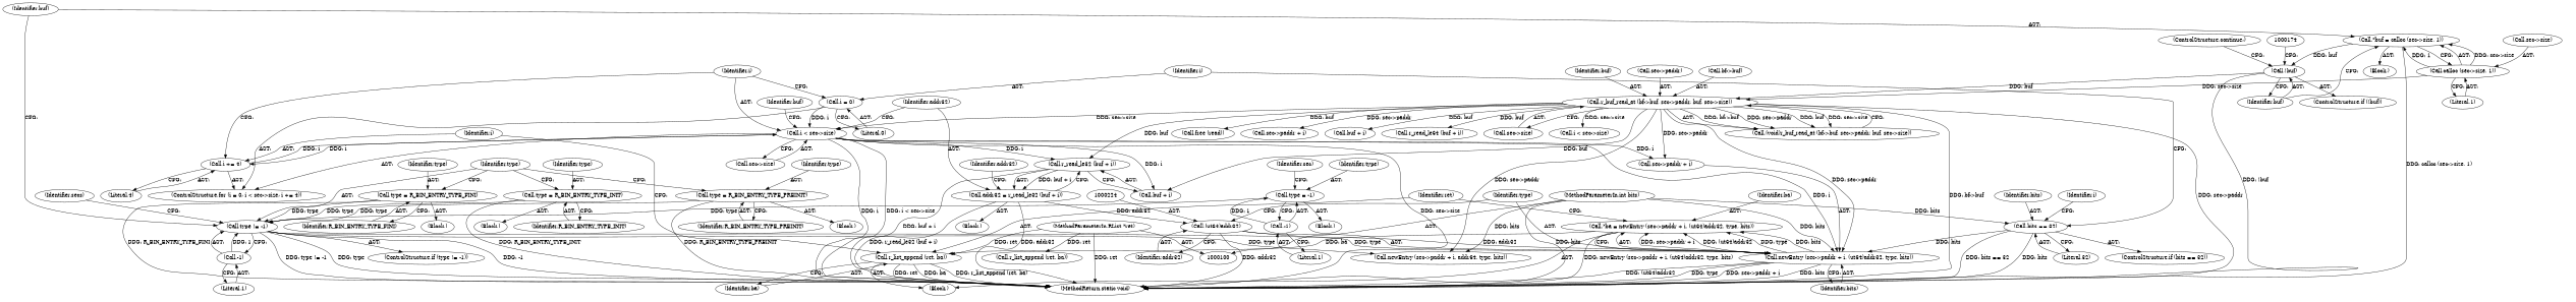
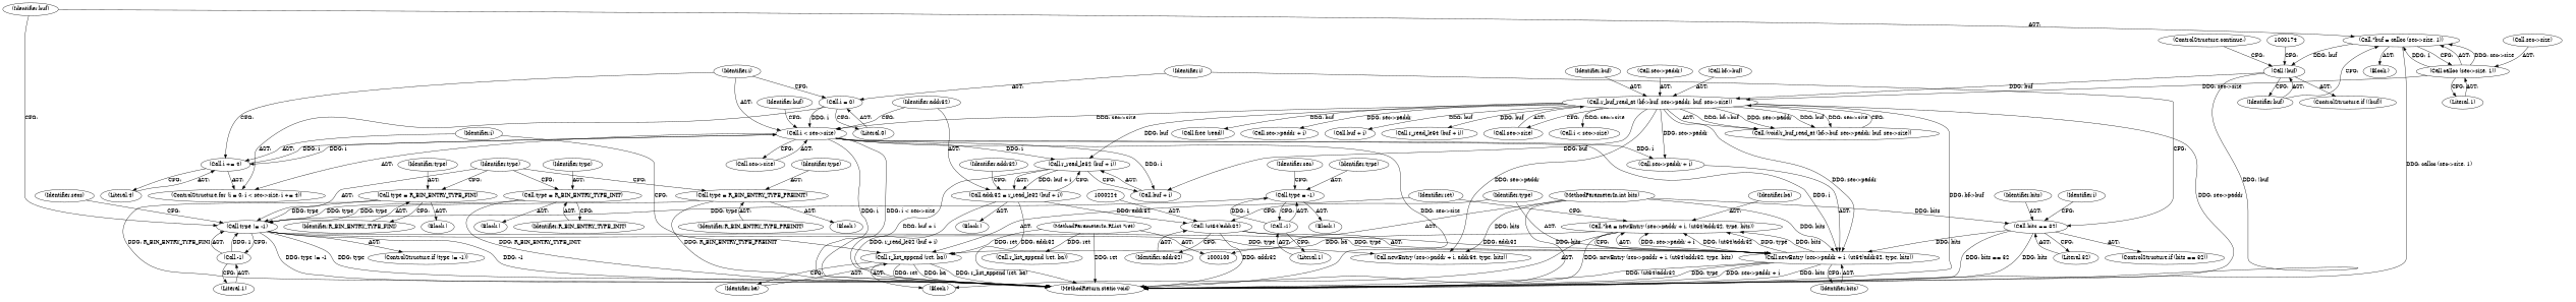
  digraph {
    n1 [label="(Call,r_list_append (ret, ba))"]
    n2 [label="(Block,)"]
    n3 [label="(MethodReturn,static void)"]
    n4 [label="(Identifier,ba)"]
    n5 [label="(MethodParameterIn,RList *ret)"]
    n6 [label="(Call,r_list_append (ret, ba))"]
    1000100
    n8 [label="(Call,*ba = newEntry (sec->paddr + i, (ut64)addr32, type, bits))"]
    n9 [label="(Call,newEntry (sec->paddr + i, (ut64)addr32, type, bits))"]
    n10 [label="(Identifier,bits)"]
    n11 [label="(Call,r_buf_read_at (bf->buf, sec->paddr, buf, sec->size))"]
    n12 [label="(Call,i < sec->size)"]
    n13 [label="(Call,r_read_le32 (buf + i))"]
    n14 [label="(Call,free (read))"]
    n15 [label="(Call,sec->paddr + i)"]
    n16 [label="(Call,buf + i)"]
    n17 [label="(Call,r_read_le64 (buf + i))"]
    n18 [label="(Call,sec->size)"]
    n19 [label="(Call,newEntry (sec->paddr + i, addr64, type, bits))"]
    n20 [label="(Call,buf + i)"]
    n21 [label="(Call,i < sec->size)"]
    n22 [label="(Call,sec->paddr + i)"]
    n23 [label="(Call,(void)r_buf_read_at (bf->buf, sec->paddr, buf, sec->size))"]
    n24 [label="(Call,i += 4)"]
    n25 [label="(Call,sec->size)"]
    n26 [label="(ControlStructure,for (i = 0; i < sec->size; i += 4))"]
    n27 [label="(Call,addr32 = r_read_le32 (buf + i))"]
    n28 [label="(Call,!buf)"]
    n29 [label="(Identifier,buf)"]
    n30 [label="(ControlStructure,if (!buf))"]
    n31 [label="(Call,*buf = calloc (sec->size, 1))"]
    n32 [label="(Call,calloc (sec->size, 1))"]
    n33 [label="(Block,)"]
    n34 [label="(Literal,1)"]
    n35 [label="(Literal,4)"]
    n36 [label="(Call,i = 0)"]
    n37 [label="(Literal,0)"]
    n38 [label="(Call,(ut64)addr32)"]
    n39 [label="(Identifier,addr32)"]
    n40 [label="(Block,)"]
    n41 [label="(Call,type != -1)"]
    n42 [label="(Call,-1)"]
    n43 [label="(ControlStructure,if (type != -1))"]
    n44 [label="(Literal,1)"]
    n45 [label="(Call,type = R_BIN_ENTRY_TYPE_FINI)"]
    n46 [label="(Block,)"]
    n47 [label="(Identifier,R_BIN_ENTRY_TYPE_FINI)"]
    n48 [label="(Call,type = -1)"]
    n49 [label="(Call,-1)"]
    n50 [label="(Block,)"]
    n51 [label="(Literal,1)"]
    n52 [label="(Call,type = R_BIN_ENTRY_TYPE_INIT)"]
    n53 [label="(Identifier,R_BIN_ENTRY_TYPE_INIT)"]
    n54 [label="(Block,)"]
    n55 [label="(Call,type = R_BIN_ENTRY_TYPE_PREINIT)"]
    n56 [label="(Identifier,R_BIN_ENTRY_TYPE_PREINIT)"]
    n57 [label="(Block,)"]
    n58 [label="(Call,bits == 32)"]
    n59 [label="(ControlStructure,if (bits == 32))"]
    n60 [label="(Literal,32)"]
    n61 [label="(MethodParameterIn,int bits)"]
    n62 [label="(Identifier,buf)"]
    n63 [label="(Identifier,type)"]
    n64 [label="(Identifier,addr32)"]
    n65 [label="(Identifier,type)"]
    n66 [label="(Identifier,buf)"]
    n67 [label="(Identifier,type)"]
    n68 [label="(Call,sec->paddr)"]
    n69 [label="(Call,bf->buf)"]
    n70 [label="(Identifier,sec)"]
    n71 [label="(Identifier,addr32)"]
    n72 [label="(Call,sec->size)"]
    n73 [label="(Identifier,ba)"]
    n74 [label="(Identifier,buf)"]
    n75 [label="(Identifier,type)"]
    n76 [label="(Identifier,secs)"]
    n77 [label="(Identifier,type)"]
    n78 [label="(Identifier,bits)"]
    n79 [label="(Identifier,i)"]
    n80 [label="(Identifier,type)"]
    n81 [label="(Identifier,ret)"]
    n82 [label="(Identifier,i)"]
    n83 [label="(Identifier,i)"]
    n84 [label="(ControlStructure,continue;)"]
    n85 [label="(Identifier,i)"]
    1000174
    1000224
    n1 -> n2 [label="AST: "]
    n1 -> n3 [label="DDG: r_list_append (ret, ba)"]
    n1 -> n3 [label="DDG: ret"]
    n1 -> n3 [label="DDG: ba"]
    n1 -> n4 [label="CFG: "]
    n4 -> n1 [label="AST: "]
    n5 -> n1 [label="DDG: ret"]
    n5 -> n3 [label="DDG: ret"]
    n5 -> n6 [label="DDG: ret"]
    n5 -> 1000100 [label="AST: "]
    n8 -> n1 [label="DDG: ba"]
    n8 -> n2 [label="AST: "]
    n8 -> n3 [label="DDG: newEntry (sec->paddr + i, (ut64)addr32, type, bits)"]
    n8 -> n9 [label="CFG: "]
    n9 -> n3 [label="DDG: bits"]
    n9 -> n3 [label="DDG: (ut64)addr32"]
    n9 -> n3 [label="DDG: type"]
    n9 -> n3 [label="DDG: sec->paddr + i"]
    n9 -> n8 [label="AST: "]
    n9 -> n8 [label="DDG: sec->paddr + i"]
    n9 -> n8 [label="DDG: (ut64)addr32"]
    n9 -> n8 [label="DDG: type"]
    n9 -> n8 [label="DDG: bits"]
    n9 -> n10 [label="CFG: "]
    n10 -> n9 [label="AST: "]
    n11 -> n3 [label="DDG: sec->paddr"]
    n11 -> n3 [label="DDG: bf->buf"]
    n11 -> n9 [label="DDG: sec->paddr"]
    n11 -> n12 [label="DDG: sec->size"]
    n11 -> n13 [label="DDG: buf"]
    n11 -> n14 [label="DDG: buf"]
    n11 -> n15 [label="DDG: sec->paddr"]
    n11 -> n16 [label="DDG: buf"]
    n11 -> n17 [label="DDG: buf"]
    n11 -> n18 [label="CFG: "]
    n11 -> n19 [label="DDG: sec->paddr"]
    n11 -> n20 [label="DDG: buf"]
    n11 -> n21 [label="DDG: sec->size"]
    n11 -> n22 [label="DDG: sec->paddr"]
    n11 -> n23 [label="AST: "]
    n11 -> n23 [label="DDG: bf->buf"]
    n11 -> n23 [label="DDG: sec->paddr"]
    n11 -> n23 [label="DDG: buf"]
    n11 -> n23 [label="DDG: sec->size"]
    n12 -> n3 [label="DDG: i < sec->size"]
    n12 -> n3 [label="DDG: sec->size"]
    n12 -> n3 [label="DDG: i"]
    n12 -> n9 [label="DDG: i"]
    n12 -> n13 [label="DDG: i"]
    n12 -> n20 [label="DDG: i"]
    n12 -> n22 [label="DDG: i"]
    n12 -> n24 [label="DDG: i"]
    n12 -> n25 [label="CFG: "]
    n12 -> n26 [label="AST: "]
    n13 -> n3 [label="DDG: buf + i"]
    n13 -> n20 [label="CFG: "]
    n13 -> n27 [label="AST: "]
    n13 -> n27 [label="DDG: buf + i"]
    n18 -> n11 [label="AST: "]
    n20 -> n13 [label="AST: "]
    n22 -> n9 [label="AST: "]
    n23 -> n11 [label="CFG: "]
    n24 -> n12 [label="DDG: i"]
    n24 -> n26 [label="AST: "]
    n24 -> n35 [label="CFG: "]
    n25 -> n12 [label="AST: "]
    n27 -> n3 [label="DDG: addr32"]
    n27 -> n3 [label="DDG: r_read_le32 (buf + i)"]
    n27 -> n13 [label="CFG: "]
    n27 -> n38 [label="DDG: addr32"]
    n27 -> n40 [label="AST: "]
    n28 -> n3 [label="DDG: !buf"]
    n28 -> n11 [label="DDG: buf"]
    n28 -> n29 [label="CFG: "]
    n28 -> n30 [label="AST: "]
    n29 -> n28 [label="AST: "]
    n29 -> n31 [label="CFG: "]
    n31 -> n3 [label="DDG: calloc (sec->size, 1)"]
    n31 -> n28 [label="DDG: buf"]
    n31 -> n32 [label="CFG: "]
    n31 -> n33 [label="AST: "]
    n32 -> n11 [label="DDG: sec->size"]
    n32 -> n31 [label="AST: "]
    n32 -> n31 [label="DDG: sec->size"]
    n32 -> n31 [label="DDG: 1"]
    n32 -> n34 [label="CFG: "]
    n34 -> n32 [label="AST: "]
    n35 -> n24 [label="AST: "]
    n36 -> n12 [label="DDG: i"]
    n36 -> n26 [label="AST: "]
    n36 -> n37 [label="CFG: "]
    n37 -> n36 [label="AST: "]
    n38 -> n3 [label="DDG: addr32"]
    n38 -> n9 [label="AST: "]
    n38 -> n9 [label="DDG: addr32"]
    n38 -> n39 [label="CFG: "]
    n39 -> n38 [label="AST: "]
    n41 -> n3 [label="DDG: -1"]
    n41 -> n3 [label="DDG: type != -1"]
    n41 -> n3 [label="DDG: type"]
    n41 -> n9 [label="DDG: type"]
    n41 -> n19 [label="DDG: type"]
    n41 -> n42 [label="CFG: "]
    n41 -> n43 [label="AST: "]
    n42 -> n41 [label="AST: "]
    n42 -> n41 [label="DDG: 1"]
    n42 -> n44 [label="CFG: "]
    n44 -> n42 [label="AST: "]
    n45 -> n3 [label="DDG: R_BIN_ENTRY_TYPE_FINI"]
    n45 -> n41 [label="DDG: type"]
    n45 -> n46 [label="AST: "]
    n45 -> n47 [label="CFG: "]
    n47 -> n45 [label="AST: "]
    n48 -> n41 [label="DDG: type"]
    n48 -> n49 [label="CFG: "]
    n48 -> n50 [label="AST: "]
    n49 -> n48 [label="AST: "]
    n49 -> n48 [label="DDG: 1"]
    n49 -> n51 [label="CFG: "]
    n51 -> n49 [label="AST: "]
    n52 -> n3 [label="DDG: R_BIN_ENTRY_TYPE_INIT"]
    n52 -> n41 [label="DDG: type"]
    n52 -> n53 [label="CFG: "]
    n52 -> n54 [label="AST: "]
    n53 -> n52 [label="AST: "]
    n55 -> n3 [label="DDG: R_BIN_ENTRY_TYPE_PREINIT"]
    n55 -> n41 [label="DDG: type"]
-   n55 -> n56 [label="CFG: "]
    n55 -> n57 [label="AST: "]
    n56 -> n55 [label="AST: "]
    n58 -> n3 [label="DDG: bits"]
    n58 -> n3 [label="DDG: bits == 32"]
    n58 -> n9 [label="DDG: bits"]
    n58 -> n59 [label="AST: "]
    n58 -> n60 [label="CFG: "]
    n60 -> n58 [label="AST: "]
    n61 -> n3 [label="DDG: bits"]
    n61 -> 1000100 [label="AST: "]
    n61 -> n9 [label="DDG: bits"]
    n61 -> n19 [label="DDG: bits"]
    n61 -> n58 [label="DDG: bits"]
    n62 -> n11 [label="AST: "]
    n63 -> n45 [label="AST: "]
    n64 -> n27 [label="CFG: "]
    n65 -> n41 [label="AST: "]
    n65 -> n45 [label="CFG: "]
    n65 -> n52 [label="CFG: "]
    n65 -> n55 [label="CFG: "]
    n66 -> n31 [label="AST: "]
    n66 -> n41 [label="CFG: "]
    n67 -> n48 [label="AST: "]
    n68 -> n11 [label="AST: "]
    n69 -> n11 [label="AST: "]
    n70 -> n48 [label="CFG: "]
    n71 -> n12 [label="CFG: "]
    n71 -> n27 [label="AST: "]
    n72 -> n32 [label="AST: "]
    n73 -> n8 [label="AST: "]
    n74 -> n12 [label="CFG: "]
    n75 -> n9 [label="AST: "]
    n75 -> n38 [label="CFG: "]
    n76 -> n41 [label="CFG: "]
    n77 -> n55 [label="AST: "]
    n78 -> n58 [label="AST: "]
    n79 -> n12 [label="AST: "]
    n79 -> n24 [label="CFG: "]
    n79 -> n36 [label="CFG: "]
    n80 -> n52 [label="AST: "]
    n81 -> n1 [label="AST: "]
    n81 -> n8 [label="CFG: "]
    n82 -> n58 [label="CFG: "]
    n83 -> n1 [label="CFG: "]
    n83 -> n24 [label="AST: "]
    n84 -> n28 [label="CFG: "]
    n85 -> n36 [label="AST: "]
    n85 -> n58 [label="CFG: "]
    1000174 -> n28 [label="CFG: "]
    1000224 -> n38 [label="AST: "]
  }
